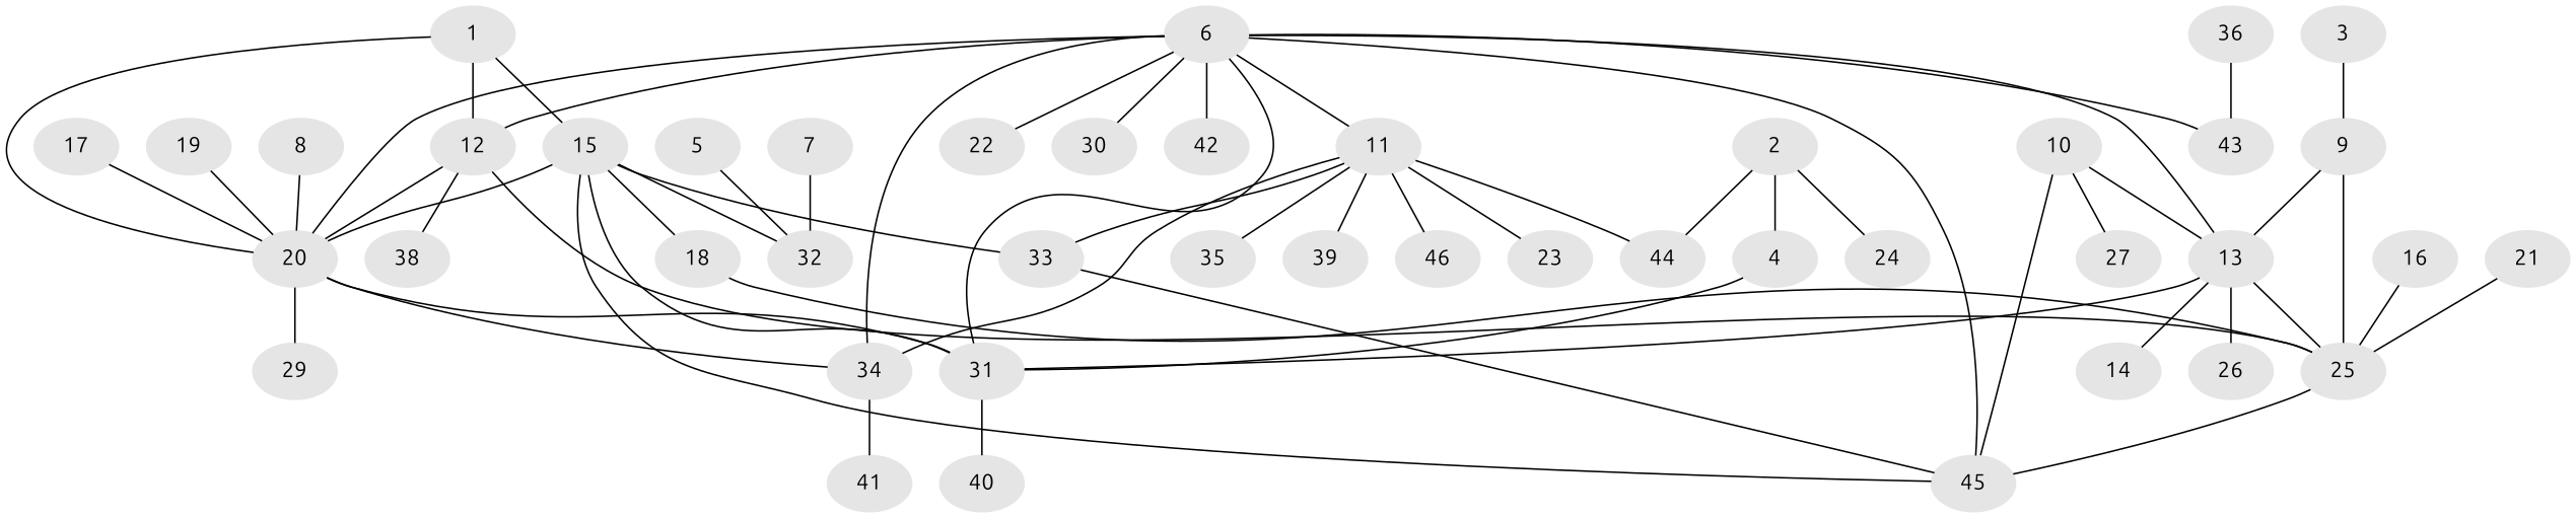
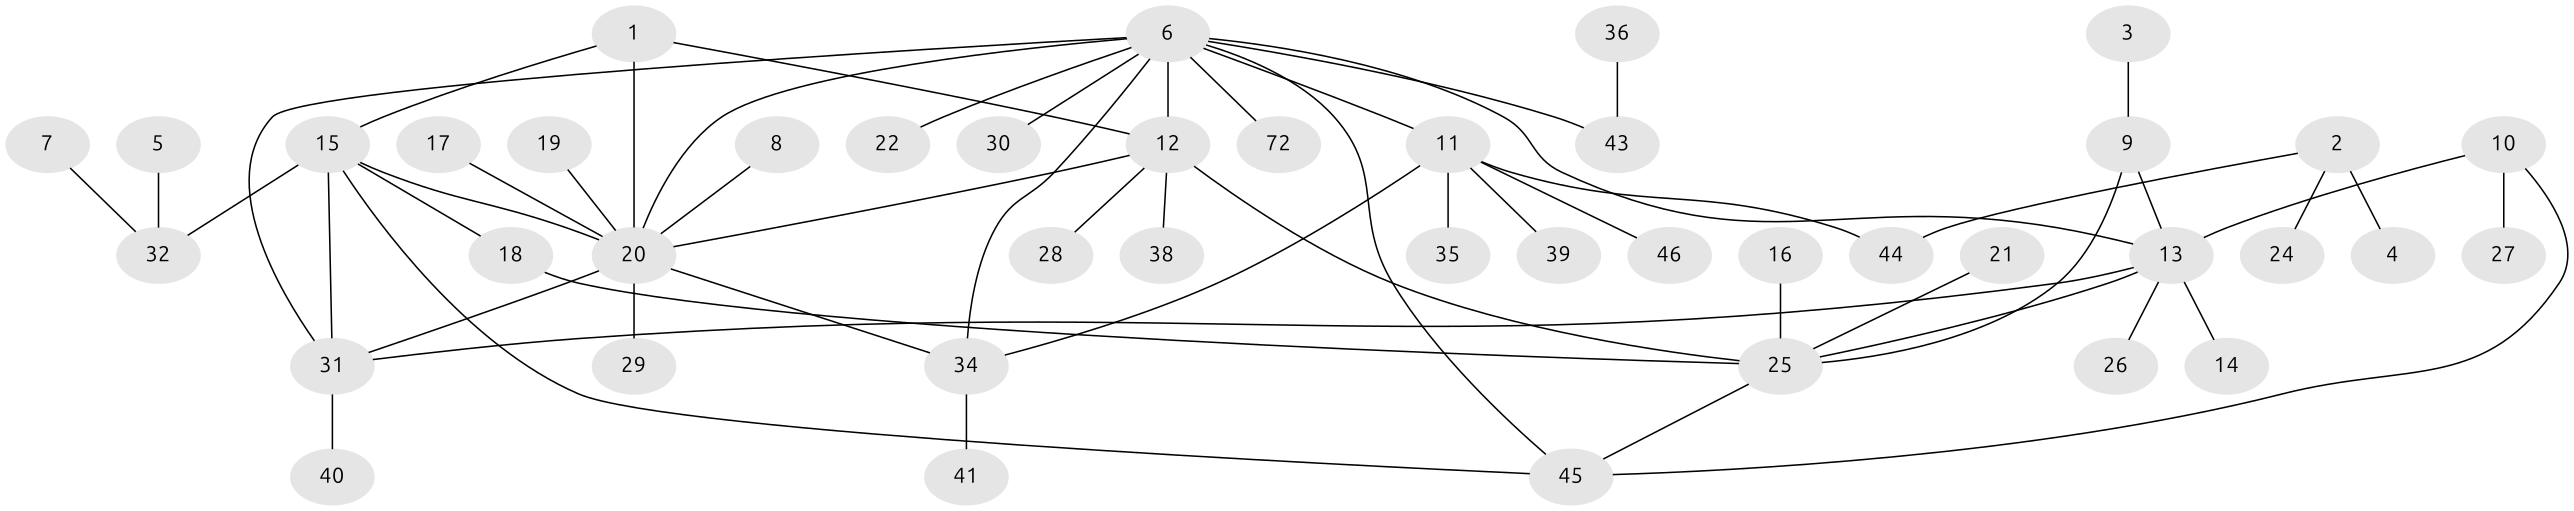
  graph {
    fontname=Ubuntu
    node [color=gray90 fontname=Ubuntu style=filled]
    edge [fontname=Ubuntu weight=1.0]
    1
    12
    15
    20
    25
+   28
    38
    31
    32
    45
-   33
    18
    34
    29
    2
    24
    44
    4
    40
    3
    9
    13
    5
    6
    11
    22
    30
-   42
+   42 [label=72]
    43
-   23
    35
    39
    46
    14
    26
    41
    7
    8
    10
    27
    16
    17
    19
    21
    36
    1 -- 12
    1 -- 15
    1 -- 20
    12 -- 20
    12 -- 25
+   12 -- 28
    12 -- 38
    15 -- 20
    15 -- 31
    15 -- 32
    15 -- 45
-   15 -- 33
    15 -- 18
    20 -- 31
    20 -- 34
    20 -- 29
    25 -- 45
    31 -- 40
-   33 -- 45
    18 -- 25
    34 -- 41
    2 -- 24
    2 -- 44
    2 -- 4 [weight=2.0]
-   4 -- 31
    3 -- 9
    9 -- 25
    9 -- 13
    13 -- 25
    13 -- 31
    13 -- 14
    13 -- 26
    5 -- 32
    6 -- 12
    6 -- 20
    6 -- 31
    6 -- 45
    6 -- 34
    6 -- 13
    6 -- 11
    6 -- 22
    6 -- 30
    6 -- 42
    6 -- 43
-   11 -- 33
    11 -- 34
    11 -- 44
-   11 -- 23
    11 -- 35
    11 -- 39
    11 -- 46
    7 -- 32
    8 -- 20
    10 -- 45
    10 -- 13
    10 -- 27
    16 -- 25
    17 -- 20
    19 -- 20
    21 -- 25
    36 -- 43
  }
